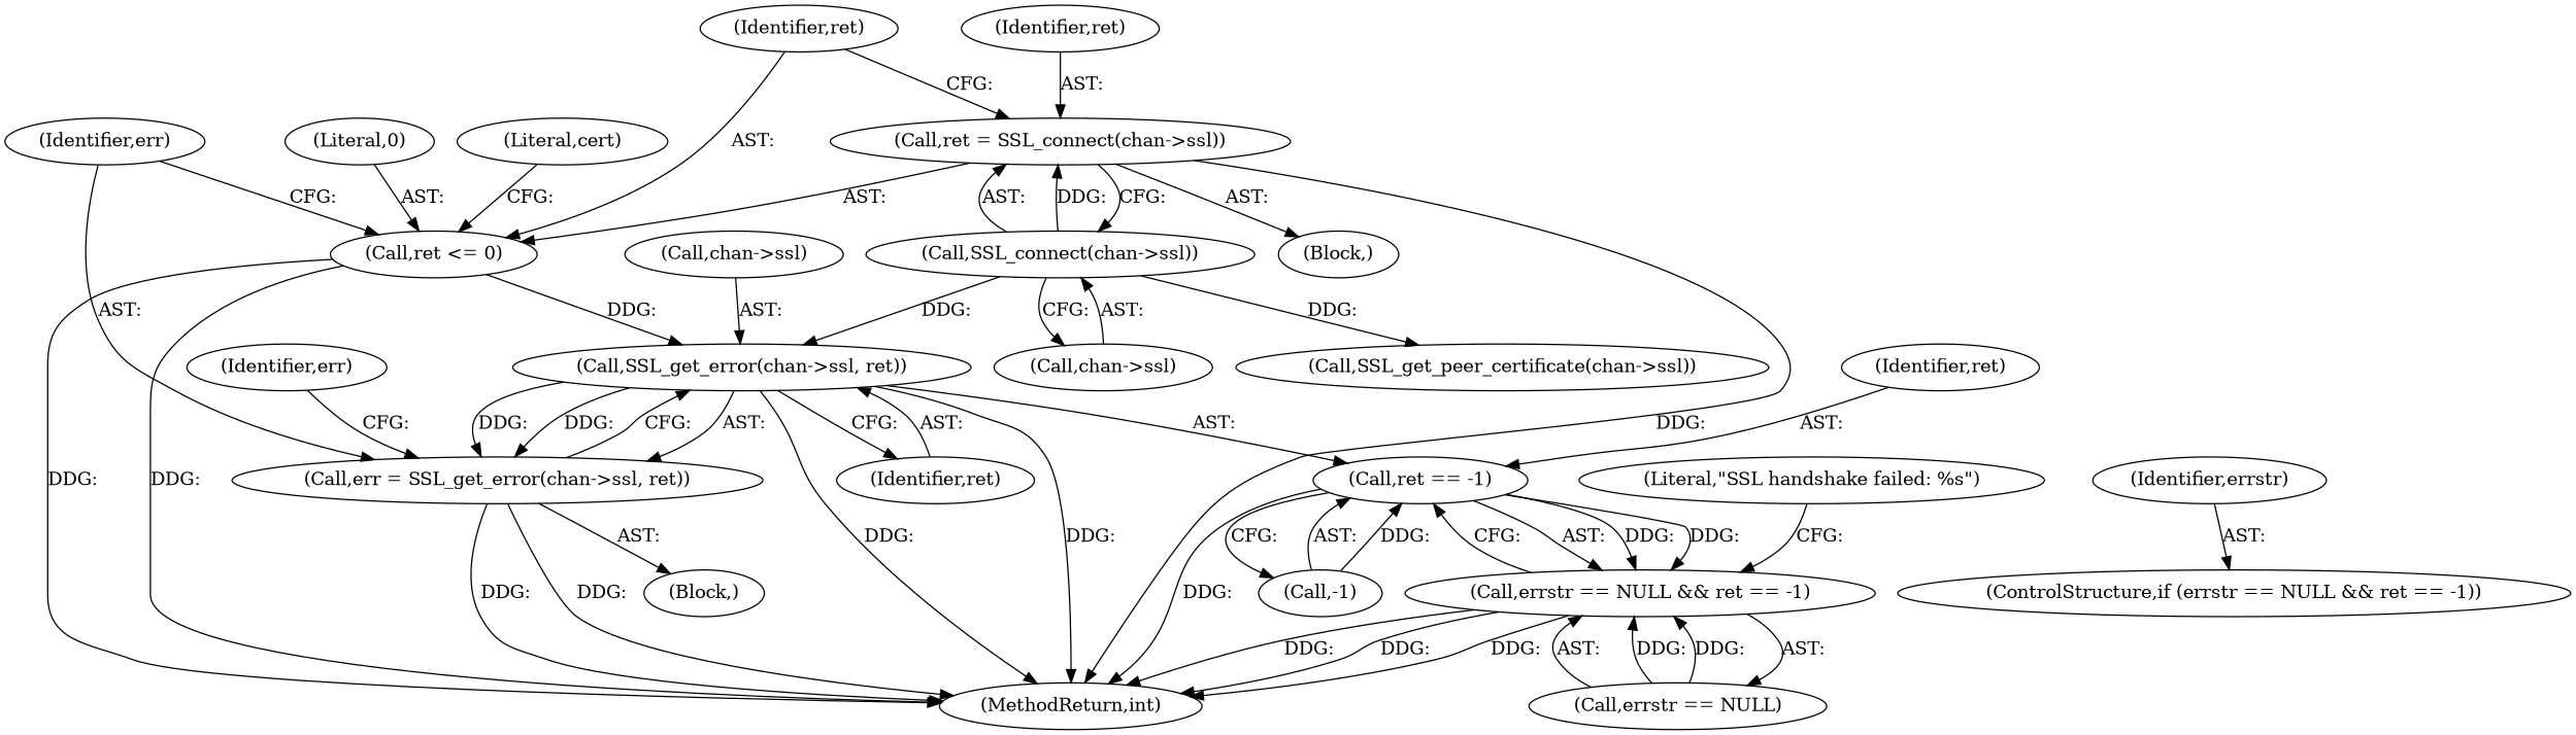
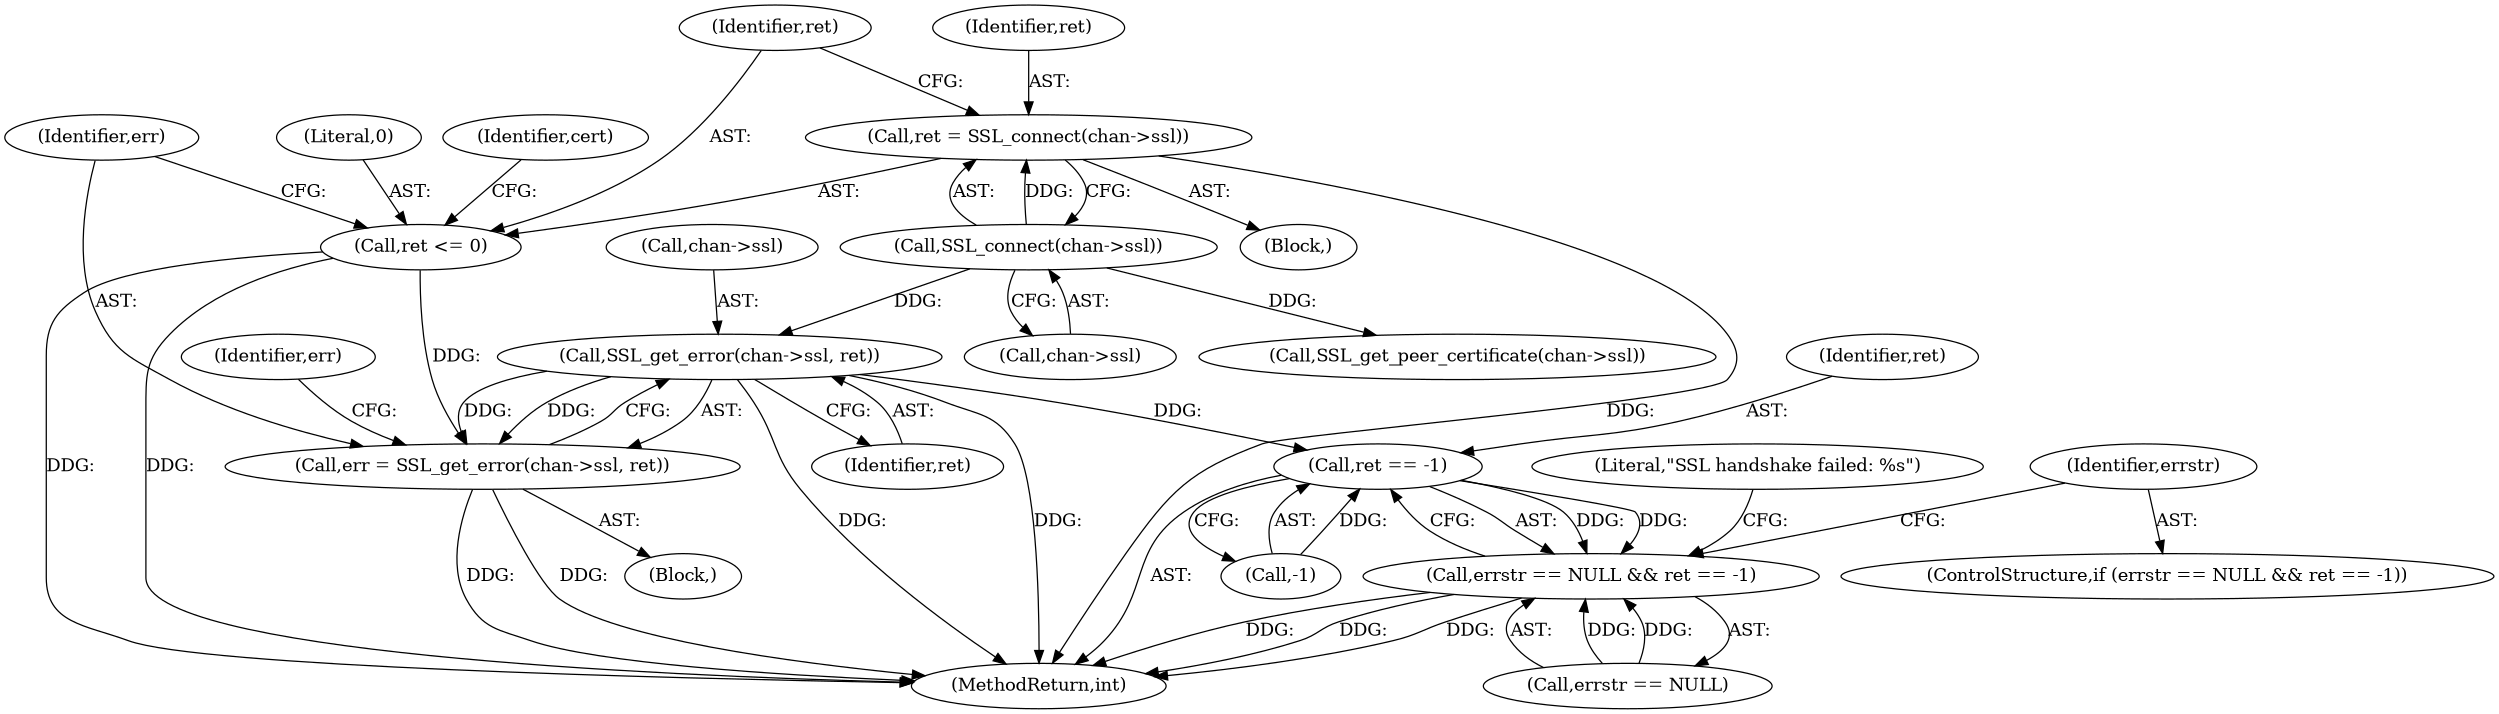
  digraph {
    n1 [label="(Call,ret = SSL_connect(chan->ssl))"]
    n2 [label="(Call,SSL_connect(chan->ssl))"]
    n3 [label="(Call,ret <= 0)"]
    n4 [label="(Block,)"]
    n5 [label="(MethodReturn,int)"]
    n6 [label="(Call,SSL_get_error(chan->ssl, ret))"]
    n7 [label="(Call,chan->ssl)"]
    n8 [label="(Call,SSL_get_peer_certificate(chan->ssl))"]
    n9 [label="(Call,err = SSL_get_error(chan->ssl, ret))"]
    n10 [label="(Call,ret == -1)"]
    n11 [label="(Identifier,ret)"]
    n12 [label="(Literal,0)"]
    n13 [label="(Block,)"]
    n14 [label="(Call,errstr == NULL && ret == -1)"]
    n15 [label="(Call,-1)"]
    n16 [label="(Call,errstr == NULL)"]
    n17 [label="(ControlStructure,if (errstr == NULL && ret == -1))"]
    n18 [label="(Identifier,err)"]
    n19 [label="(Identifier,ret)"]
    n20 [label="(Literal,\"SSL handshake failed: %s\")"]
    n21 [label="(Call,chan->ssl)"]
-   n22 [label="(Literal,cert)"]
+   n22 [label="(Identifier,cert)"]
    n23 [label="(Identifier,ret)"]
    n24 [label="(Identifier,errstr)"]
    n25 [label="(Identifier,err)"]
    n26 [label="(Identifier,ret)"]
    n1 -> n2 [label="CFG: "]
    n1 -> n3 [label="AST: "]
    n1 -> n4 [label="AST: "]
    n1 -> n5 [label="DDG: "]
    n2 -> n1 [label="AST: "]
    n2 -> n1 [label="DDG: "]
    n2 -> n6 [label="DDG: "]
    n2 -> n7 [label="CFG: "]
    n2 -> n8 [label="DDG: "]
    n3 -> n5 [label="DDG: "]
    n3 -> n5 [label="DDG: "]
-   n3 -> n6 [label="DDG: "]
+   n3 -> n9 [label="DDG: "]
    n6 -> n5 [label="DDG: "]
    n6 -> n5 [label="DDG: "]
    n6 -> n9 [label="AST: "]
    n6 -> n9 [label="DDG: "]
    n6 -> n9 [label="DDG: "]
-   n6 -> n10 [label="AST: "]
+   n6 -> n10 [label="DDG: "]
    n6 -> n11 [label="CFG: "]
    n7 -> n2 [label="AST: "]
    n9 -> n5 [label="DDG: "]
    n9 -> n5 [label="DDG: "]
    n9 -> n6 [label="CFG: "]
    n9 -> n13 [label="AST: "]
-   n10 -> n5 [label="DDG: "]
+   n10 -> n5 [label="AST: "]
    n10 -> n14 [label="AST: "]
    n10 -> n14 [label="DDG: "]
    n10 -> n14 [label="DDG: "]
    n10 -> n15 [label="CFG: "]
    n11 -> n6 [label="AST: "]
    n12 -> n3 [label="AST: "]
    n14 -> n5 [label="DDG: "]
    n14 -> n5 [label="DDG: "]
    n14 -> n5 [label="DDG: "]
    n14 -> n10 [label="CFG: "]
    n14 -> n16 [label="AST: "]
    n15 -> n10 [label="AST: "]
    n15 -> n10 [label="DDG: "]
    n16 -> n14 [label="AST: "]
    n16 -> n14 [label="DDG: "]
    n16 -> n14 [label="DDG: "]
    n18 -> n3 [label="CFG: "]
    n18 -> n9 [label="AST: "]
    n19 -> n1 [label="AST: "]
    n20 -> n14 [label="CFG: "]
    n21 -> n6 [label="AST: "]
    n22 -> n3 [label="CFG: "]
    n23 -> n10 [label="AST: "]
+   n24 -> n14 [label="CFG: "]
    n24 -> n17 [label="AST: "]
    n25 -> n9 [label="CFG: "]
    n26 -> n1 [label="CFG: "]
    n26 -> n3 [label="AST: "]
  }
